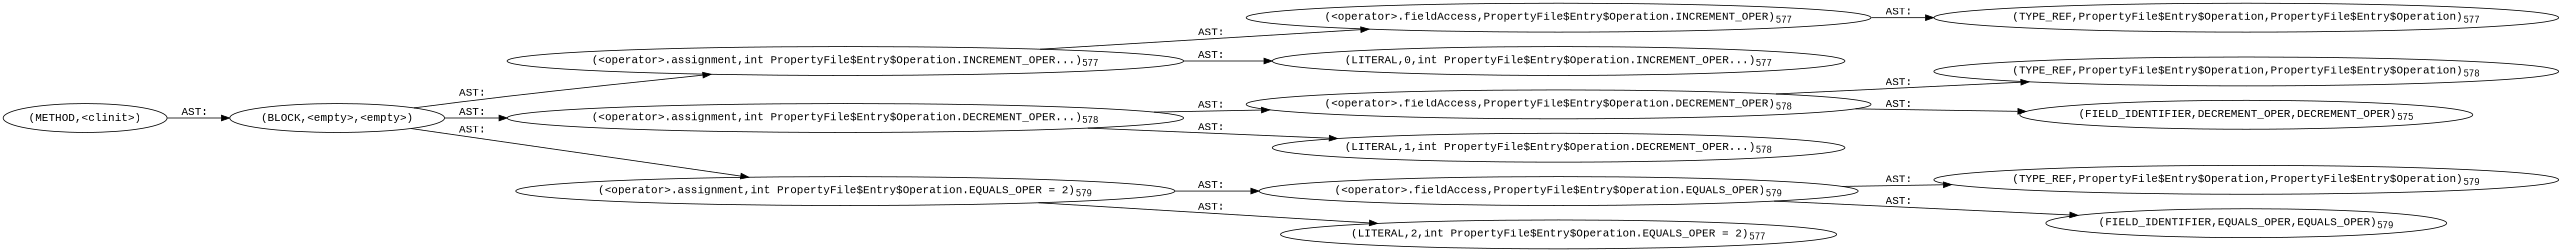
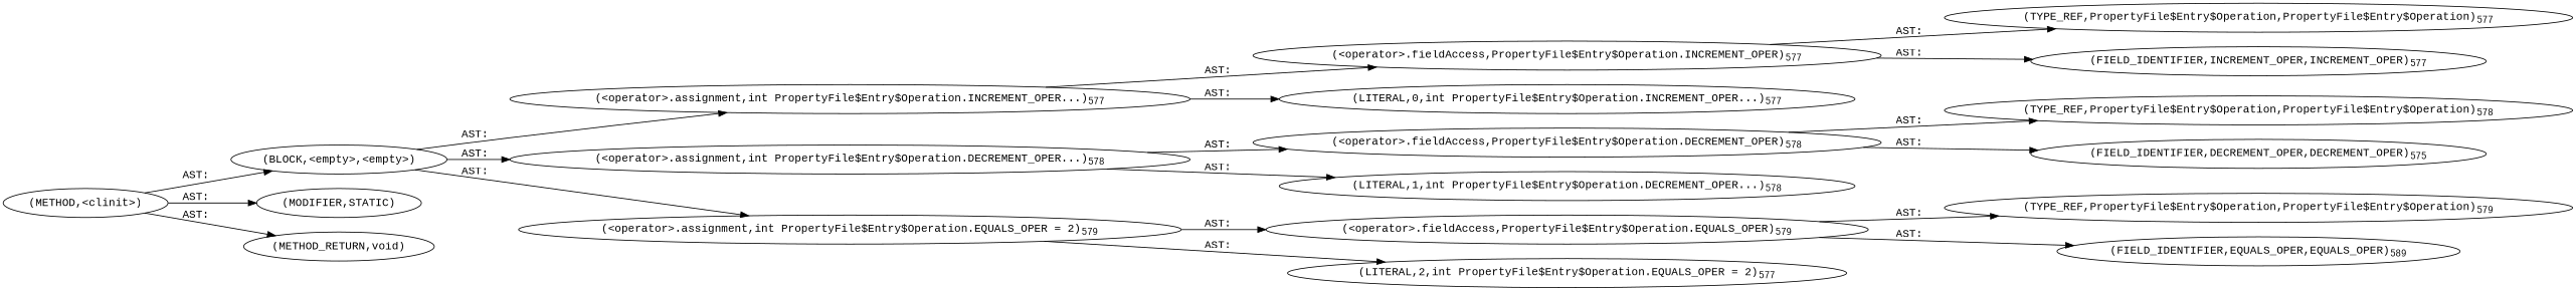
  digraph {
    fontname="Liberation Mono"
    rankdir=LR
    node [fontname="Liberation Mono"]
    edge [fontname="Liberation Mono"]
    n1 [label=<(METHOD,&lt;clinit&gt;)>]
    n2 [label=<(BLOCK,&lt;empty&gt;,&lt;empty&gt;)>]
+   n3 [label=<(MODIFIER,STATIC)>]
+   n4 [label=<(METHOD_RETURN,void)>]
    n5 [label=<(&lt;operator&gt;.assignment,int PropertyFile$Entry$Operation.INCREMENT_OPER...)<SUB>577</SUB>>]
    n6 [label=<(&lt;operator&gt;.assignment,int PropertyFile$Entry$Operation.DECREMENT_OPER...)<SUB>578</SUB>>]
    n7 [label=<(&lt;operator&gt;.assignment,int PropertyFile$Entry$Operation.EQUALS_OPER = 2)<SUB>579</SUB>>]
    n8 [label=<(&lt;operator&gt;.fieldAccess,PropertyFile$Entry$Operation.INCREMENT_OPER)<SUB>577</SUB>>]
    n9 [label=<(LITERAL,0,int PropertyFile$Entry$Operation.INCREMENT_OPER...)<SUB>577</SUB>>]
    n10 [label=<(&lt;operator&gt;.fieldAccess,PropertyFile$Entry$Operation.DECREMENT_OPER)<SUB>578</SUB>>]
    n11 [label=<(LITERAL,1,int PropertyFile$Entry$Operation.DECREMENT_OPER...)<SUB>578</SUB>>]
    n12 [label=<(&lt;operator&gt;.fieldAccess,PropertyFile$Entry$Operation.EQUALS_OPER)<SUB>579</SUB>>]
    n13 [label=<(LITERAL,2,int PropertyFile$Entry$Operation.EQUALS_OPER = 2)<SUB>577</SUB>>]
    n14 [label=<(TYPE_REF,PropertyFile$Entry$Operation,PropertyFile$Entry$Operation)<SUB>577</SUB>>]
+   n15 [label=<(FIELD_IDENTIFIER,INCREMENT_OPER,INCREMENT_OPER)<SUB>577</SUB>>]
    n16 [label=<(TYPE_REF,PropertyFile$Entry$Operation,PropertyFile$Entry$Operation)<SUB>578</SUB>>]
    n17 [label=<(FIELD_IDENTIFIER,DECREMENT_OPER,DECREMENT_OPER)<SUB>575</SUB>>]
    n18 [label=<(TYPE_REF,PropertyFile$Entry$Operation,PropertyFile$Entry$Operation)<SUB>579</SUB>>]
-   n19 [label=<(FIELD_IDENTIFIER,EQUALS_OPER,EQUALS_OPER)<SUB>579</SUB>>]
+   n19 [label=<(FIELD_IDENTIFIER,EQUALS_OPER,EQUALS_OPER)<SUB>589</SUB>>]
    n1 -> n2 [label="AST: "]
+   n1 -> n3 [label="AST: "]
+   n1 -> n4 [label="AST: "]
    n2 -> n5 [label="AST: "]
    n2 -> n6 [label="AST: "]
    n2 -> n7 [label="AST: "]
    n5 -> n8 [label="AST: "]
    n5 -> n9 [label="AST: "]
    n6 -> n10 [label="AST: "]
    n6 -> n11 [label="AST: "]
    n7 -> n12 [label="AST: "]
    n7 -> n13 [label="AST: "]
    n8 -> n14 [label="AST: "]
+   n8 -> n15 [label="AST: "]
    n10 -> n16 [label="AST: "]
    n10 -> n17 [label="AST: "]
    n12 -> n18 [label="AST: "]
    n12 -> n19 [label="AST: "]
  }
